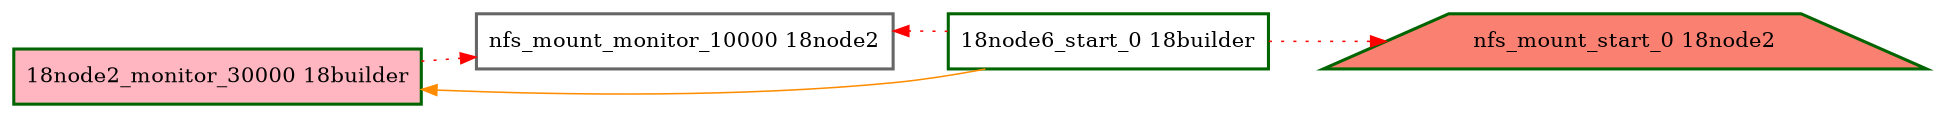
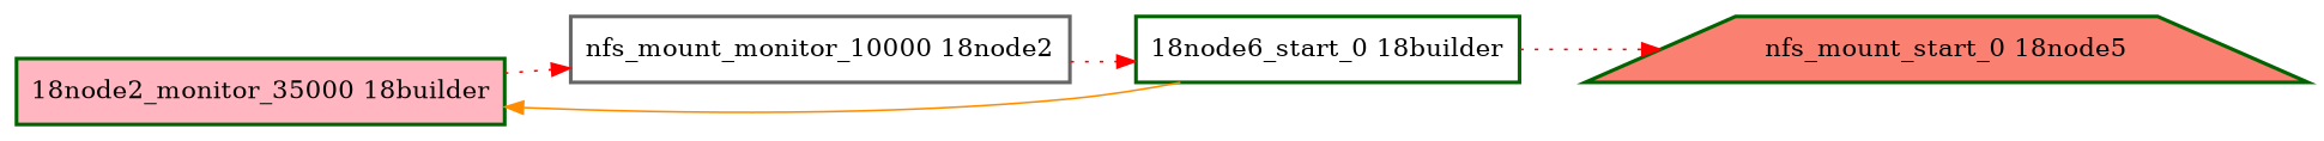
  digraph {
    rankdir=LR
    node [color=darkgreen fillcolor=white fontcolor=black shape=box style="bold,filled"]
    edge [color=red style=dotted]
-   "18node2_monitor_30000 18builder" [fillcolor=lightpink]
+   "18node2_monitor_30000 18builder" [fillcolor=lightpink label="18node2_monitor_35000 18builder"]
    "nfs_mount_monitor_10000 18node2" [color=gray40]
    n3 [label="18node6_start_0 18builder"]
-   "nfs_mount_start_0 18node2" [fillcolor=salmon shape=trapezium]
+   "nfs_mount_start_0 18node2" [fillcolor=salmon shape=trapezium label="nfs_mount_start_0 18node5"]
    "18node2_monitor_30000 18builder" -> "nfs_mount_monitor_10000 18node2"
    n3 -> "18node2_monitor_30000 18builder" [color=darkorange style=solid]
-   n3 -> "nfs_mount_monitor_10000 18node2"
+   "nfs_mount_monitor_10000 18node2" -> n3
    n3 -> "nfs_mount_start_0 18node2"
  }
